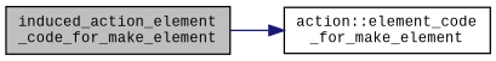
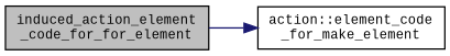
  digraph {
    rankdir=LR
    fontname="Liberation Mono"
    node [color=black fontname="Liberation Mono" fontsize=10 shape=record style=filled]
-   n1 [fillcolor=grey75 fontcolor=black height=0.2 label="induced_action_element\l_code_for_make_element" width=0.4]
+   n1 [fillcolor=grey75 fontcolor=black height=0.2 label="induced_action_element\l_code_for_for_element" width=0.4]
    n2 [fillcolor=white height=0.2 label="action::element_code\l_for_make_element" width=0.4]
    n1 -> n2 [color=midnightblue fontname="Liberation Mono" fontsize=10 labelfontname=Helvetica labelfontsize=10 style=solid]
  }
